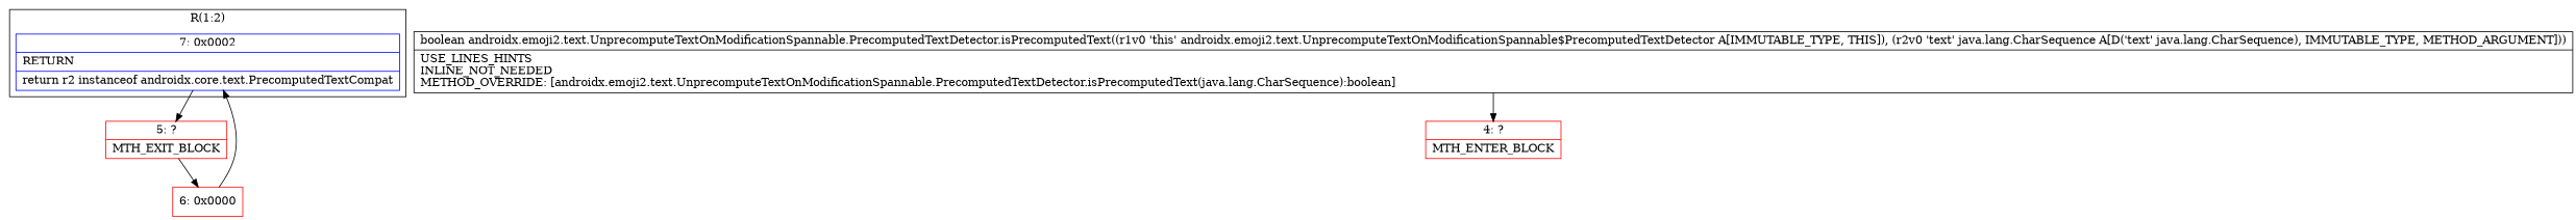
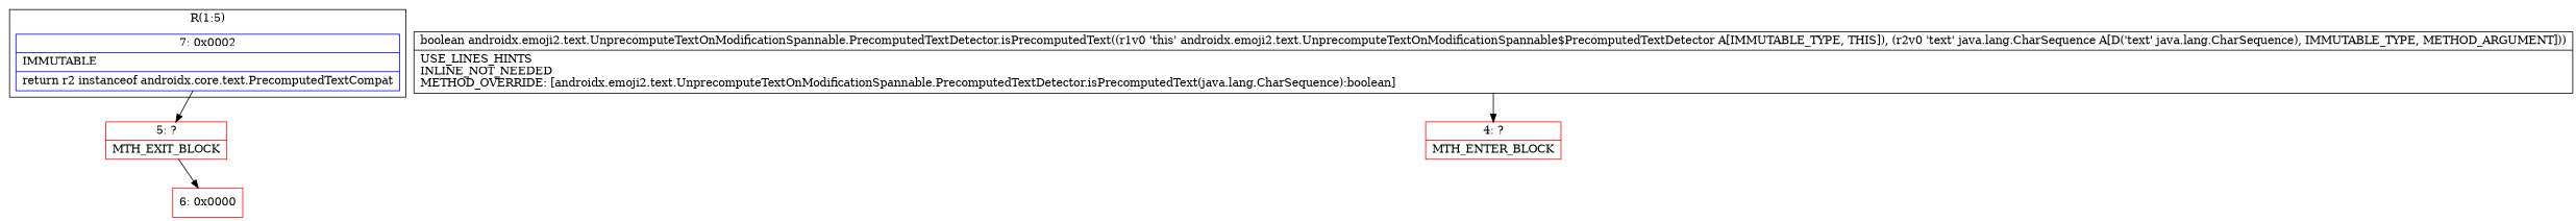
  digraph {
    node [color=red shape=record]
-   n1 [color=blue label="{7\:\ 0x0002|RETURN\l|return r2 instanceof androidx.core.text.PrecomputedTextCompat\l}"]
+   n1 [color=blue label="{7\:\ 0x0002|IMMUTABLE\l|return r2 instanceof androidx.core.text.PrecomputedTextCompat\l}"]
    n2 [label="{5\:\ ?|MTH_EXIT_BLOCK\l}"]
    n3 [label="{6\:\ 0x0000}"]
    n4 [label="{4\:\ ?|MTH_ENTER_BLOCK\l}"]
    n5 [label="{boolean androidx.emoji2.text.UnprecomputeTextOnModificationSpannable.PrecomputedTextDetector.isPrecomputedText((r1v0 'this' androidx.emoji2.text.UnprecomputeTextOnModificationSpannable$PrecomputedTextDetector A[IMMUTABLE_TYPE, THIS]), (r2v0 'text' java.lang.CharSequence A[D('text' java.lang.CharSequence), IMMUTABLE_TYPE, METHOD_ARGUMENT]))  | USE_LINES_HINTS\lINLINE_NOT_NEEDED\lMETHOD_OVERRIDE: [androidx.emoji2.text.UnprecomputeTextOnModificationSpannable.PrecomputedTextDetector.isPrecomputedText(java.lang.CharSequence):boolean]\l}" color=""]
    subgraph cluster_1 {
-     label="R(1:2)"
+     label="R(1:5)"
      n1
    }
    n1 -> n2
    n2 -> n3
-   n3 -> n1
    n5 -> n4
  }
